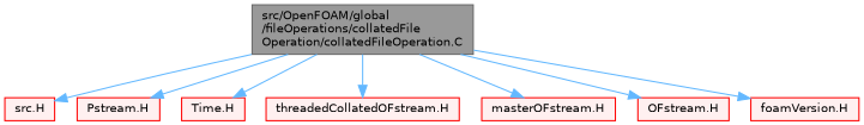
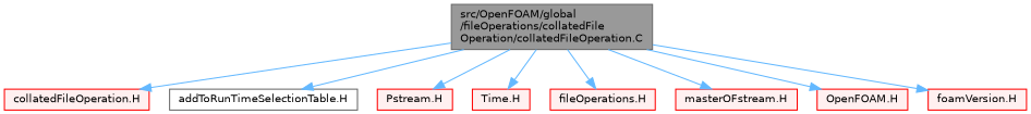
  digraph {
    node [color=red fillcolor="#FFF0F0" fontname=Helvetica fontsize=10 shape=box style=filled]
    edge [color=steelblue1 fontname=Helvetica fontsize=10 labelfontname=Helvetica labelfontsize=10 style=solid]
    n1 [color=gray40 fillcolor=grey60 fontcolor=black height=0.2 label="src/OpenFOAM/global\l/fileOperations/collatedFile\lOperation/collatedFileOperation.C" width=0.4]
-   n2 [height=0.2 label="src.H" width=0.4]
+   n2 [height=0.2 label="collatedFileOperation.H" width=0.4]
+   n3 [color=grey40 fillcolor=white height=0.2 label="addToRunTimeSelectionTable.H" width=0.4]
    n4 [height=0.2 label="Pstream.H" width=0.4]
    n5 [height=0.2 label="Time.H" width=0.4]
-   n6 [height=0.2 label="threadedCollatedOFstream.H" width=0.4]
+   n6 [height=0.2 label="fileOperations.H" width=0.4]
    n7 [height=0.2 label="masterOFstream.H" width=0.4]
-   n8 [height=0.2 label="OFstream.H" width=0.4]
+   n8 [height=0.2 label="OpenFOAM.H" width=0.4]
    n9 [height=0.2 label="foamVersion.H" width=0.4]
    n1 -> n2
+   n1 -> n3
    n1 -> n4
    n1 -> n5
    n1 -> n6
    n1 -> n7
    n1 -> n8
    n1 -> n9
  }
